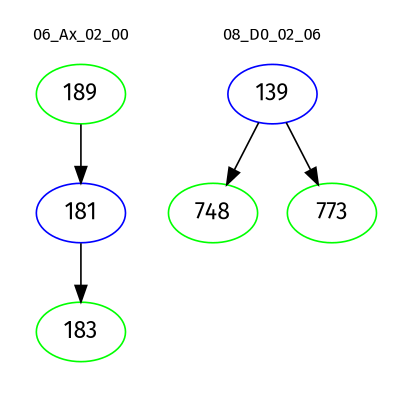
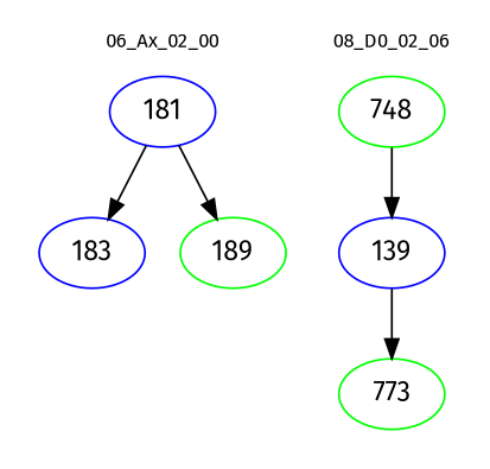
  digraph {
    fontname="Fira Sans"
    node [color=green fontname="Fira Sans"]
    edge [color=black fontname="Fira Sans"]
    n1 [color=blue label=181]
-   n2 [label=183]
+   n2 [color=blue label=183]
    n3 [label=189]
    n4 [color=blue label=139]
    n5 [label=748]
    n6 [label=773]
    subgraph cluster_1 {
      color=white
      fontsize=10
      label="06_Ax_02_00"
      n1
      n2
      n3
    }
    subgraph cluster_2 {
      color=white
      fontsize=10
      label="08_D0_02_06"
      n4
      n5
      n6
    }
    n1 -> n2
-   n3 -> n1
-   n4 -> n5
+   n1 -> n3
+   n5 -> n4
    n4 -> n6
  }
